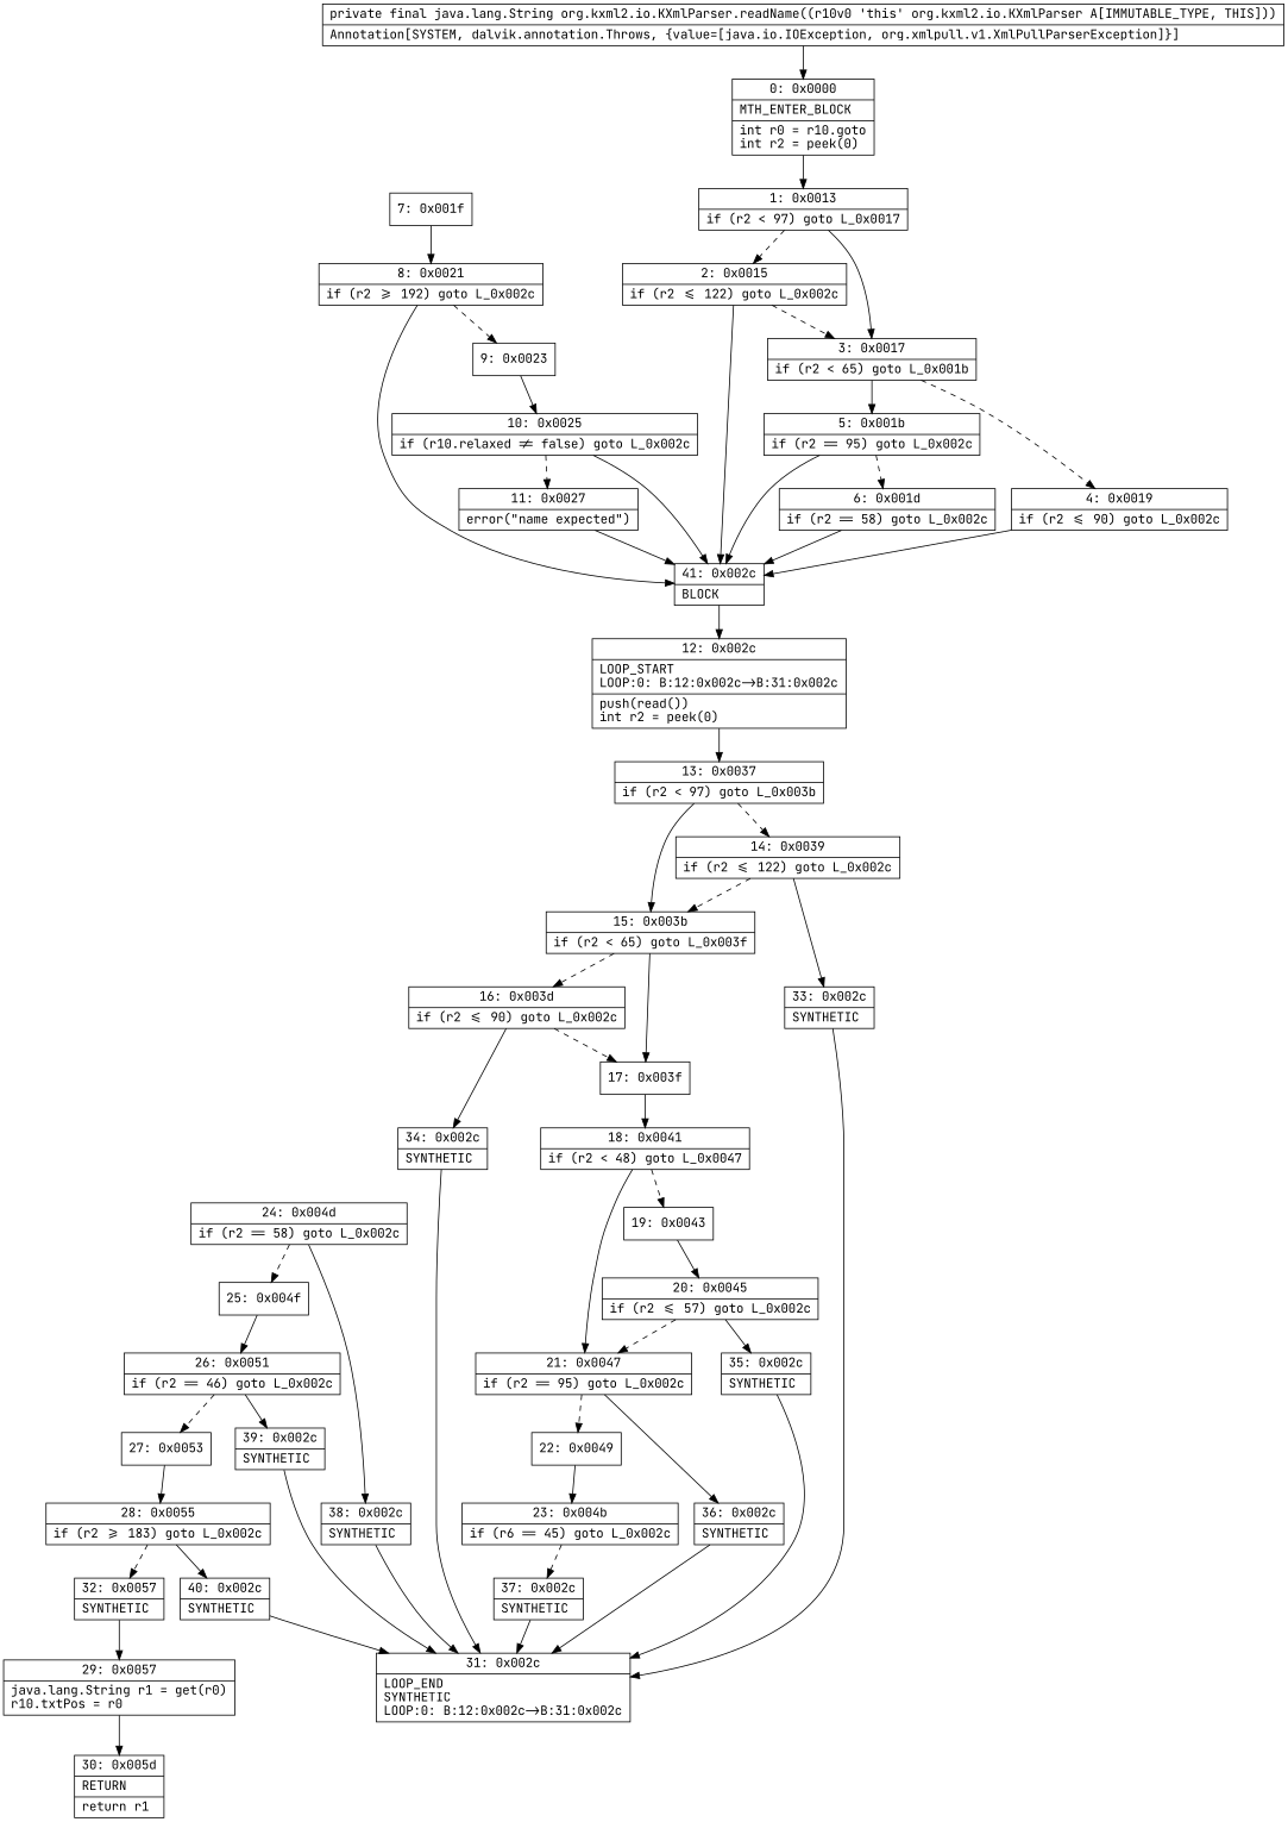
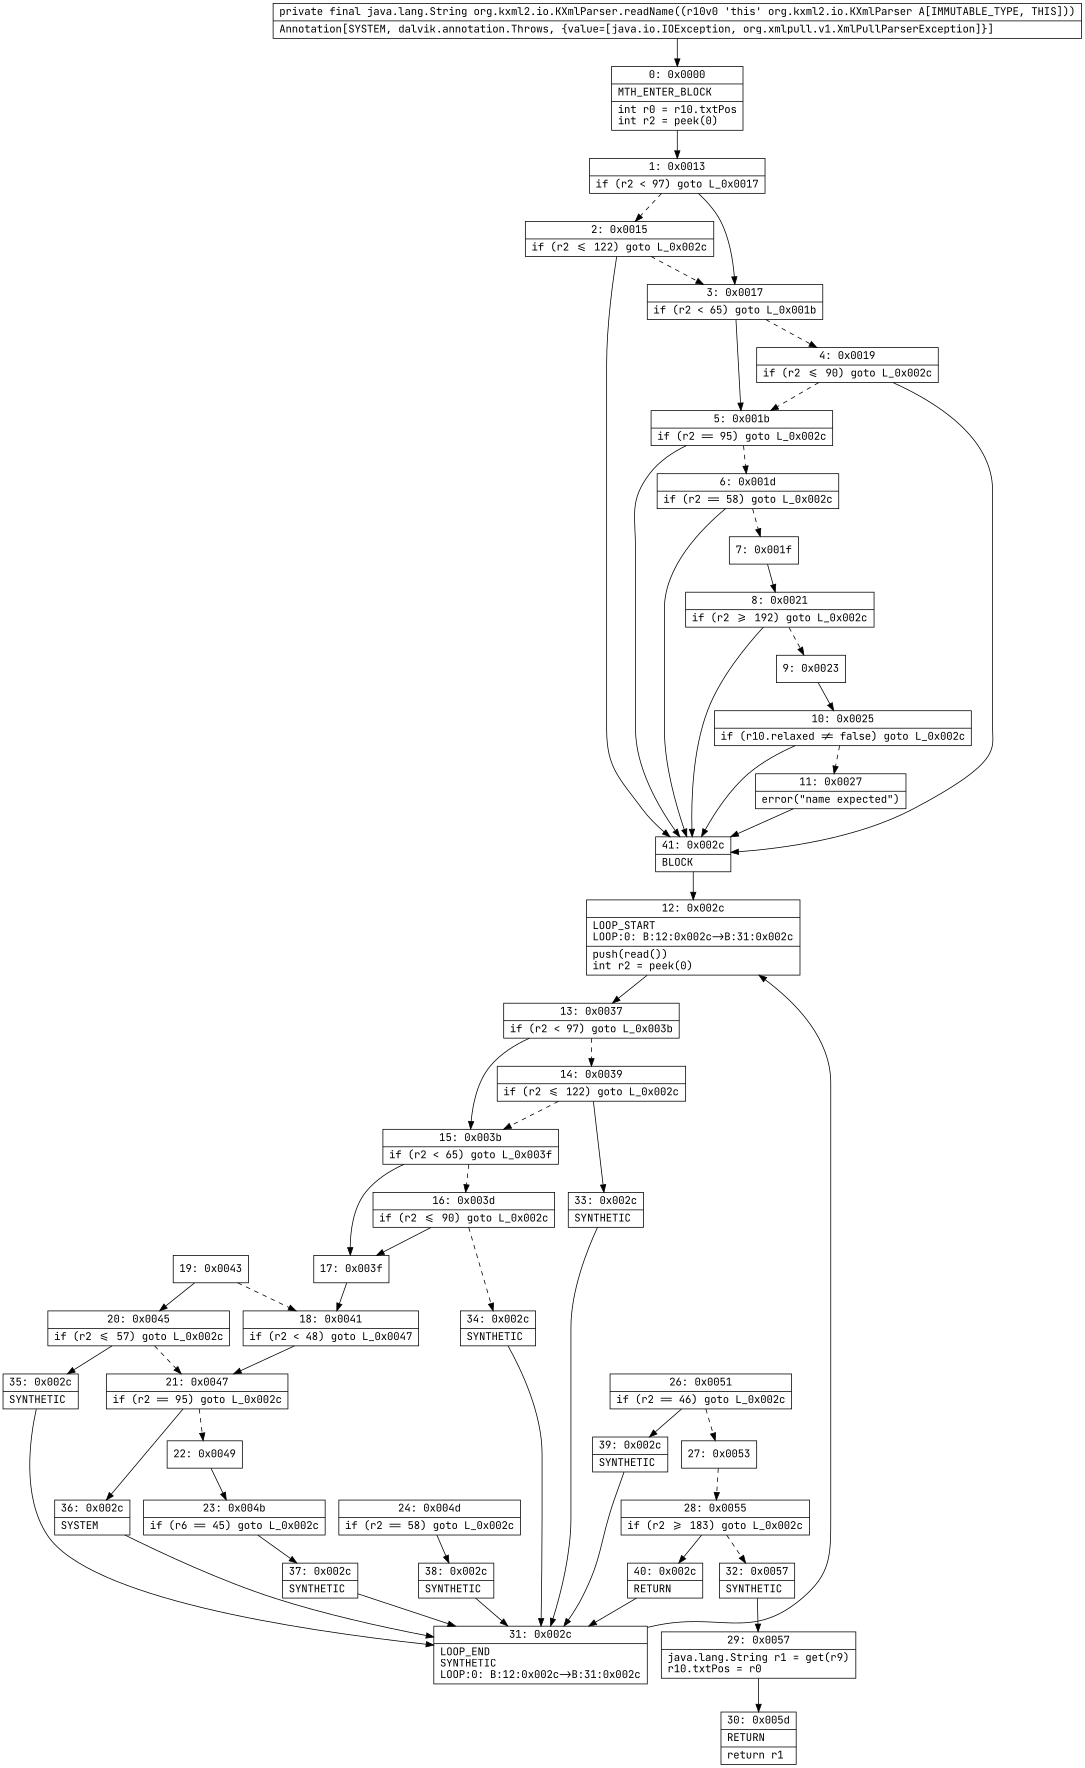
  digraph {
    fontname="JetBrains Mono"
    node [fontname="JetBrains Mono" shape=record]
    edge [fontname="JetBrains Mono"]
-   n1 [label="{0\:\ 0x0000|MTH_ENTER_BLOCK\l|int r0 = r10.goto\lint r2 = peek(0)\l}"]
+   n1 [label="{0\:\ 0x0000|MTH_ENTER_BLOCK\l|int r0 = r10.txtPos\lint r2 = peek(0)\l}"]
    n2 [label="{1\:\ 0x0013|if (r2 \< 97) goto L_0x0017\l}"]
    n3 [label="{2\:\ 0x0015|if (r2 \<= 122) goto L_0x002c\l}"]
    n4 [label="{3\:\ 0x0017|if (r2 \< 65) goto L_0x001b\l}"]
    n5 [label="{41\:\ 0x002c|BLOCK\l}"]
    n6 [label="{4\:\ 0x0019|if (r2 \<= 90) goto L_0x002c\l}"]
    n7 [label="{5\:\ 0x001b|if (r2 == 95) goto L_0x002c\l}"]
    n8 [label="{12\:\ 0x002c|LOOP_START\lLOOP:0: B:12:0x002c\-\>B:31:0x002c\l|push(read())\lint r2 = peek(0)\l}"]
    n9 [label="{6\:\ 0x001d|if (r2 == 58) goto L_0x002c\l}"]
    n10 [label="{7\:\ 0x001f}"]
    n11 [label="{8\:\ 0x0021|if (r2 \>= 192) goto L_0x002c\l}"]
    n12 [label="{9\:\ 0x0023}"]
    n13 [label="{10\:\ 0x0025|if (r10.relaxed != false) goto L_0x002c\l}"]
    n14 [label="{11\:\ 0x0027|error(\"name expected\")\l}"]
    n15 [label="{13\:\ 0x0037|if (r2 \< 97) goto L_0x003b\l}"]
    n16 [label="{14\:\ 0x0039|if (r2 \<= 122) goto L_0x002c\l}"]
    n17 [label="{15\:\ 0x003b|if (r2 \< 65) goto L_0x003f\l}"]
    n18 [label="{33\:\ 0x002c|SYNTHETIC\l}"]
    n19 [label="{16\:\ 0x003d|if (r2 \<= 90) goto L_0x002c\l}"]
    n20 [label="{17\:\ 0x003f}"]
    n21 [label="{31\:\ 0x002c|LOOP_END\lSYNTHETIC\lLOOP:0: B:12:0x002c\-\>B:31:0x002c\l}"]
    n22 [label="{34\:\ 0x002c|SYNTHETIC\l}"]
    n23 [label="{18\:\ 0x0041|if (r2 \< 48) goto L_0x0047\l}"]
    n24 [label="{19\:\ 0x0043}"]
    n25 [label="{21\:\ 0x0047|if (r2 == 95) goto L_0x002c\l}"]
    n26 [label="{20\:\ 0x0045|if (r2 \<= 57) goto L_0x002c\l}"]
    n27 [label="{22\:\ 0x0049}"]
-   n28 [label="{36\:\ 0x002c|SYNTHETIC\l}"]
+   n28 [label="{36\:\ 0x002c|SYSTEM\l}"]
    n29 [label="{35\:\ 0x002c|SYNTHETIC\l}"]
    n30 [label="{23\:\ 0x004b|if (r6 == 45) goto L_0x002c\l}"]
    n31 [label="{37\:\ 0x002c|SYNTHETIC\l}"]
    n32 [label="{24\:\ 0x004d|if (r2 == 58) goto L_0x002c\l}"]
-   n33 [label="{25\:\ 0x004f}"]
    n34 [label="{38\:\ 0x002c|SYNTHETIC\l}"]
    n35 [label="{26\:\ 0x0051|if (r2 == 46) goto L_0x002c\l}"]
    n36 [label="{27\:\ 0x0053}"]
    n37 [label="{39\:\ 0x002c|SYNTHETIC\l}"]
    n38 [label="{28\:\ 0x0055|if (r2 \>= 183) goto L_0x002c\l}"]
    n39 [label="{32\:\ 0x0057|SYNTHETIC\l}"]
-   n40 [label="{40\:\ 0x002c|SYNTHETIC\l}"]
-   n41 [label="{29\:\ 0x0057|java.lang.String r1 = get(r0)\lr10.txtPos = r0\l}"]
+   n40 [label="{40\:\ 0x002c|RETURN\l}"]
+   n41 [label="{29\:\ 0x0057|java.lang.String r1 = get(r9)\lr10.txtPos = r0\l}"]
    n42 [label="{30\:\ 0x005d|RETURN\l|return r1\l}"]
    n43 [label="{private final java.lang.String org.kxml2.io.KXmlParser.readName((r10v0 'this' org.kxml2.io.KXmlParser A[IMMUTABLE_TYPE, THIS]))  | Annotation[SYSTEM, dalvik.annotation.Throws, \{value=[java.io.IOException, org.xmlpull.v1.XmlPullParserException]\}]\l}"]
    n1 -> n2
    n2 -> n3 [style=dashed]
    n2 -> n4
    n3 -> n4 [style=dashed]
    n3 -> n5
    n4 -> n6 [style=dashed]
    n4 -> n7
    n5 -> n8
    n6 -> n5
+   n6 -> n7 [style=dashed]
    n7 -> n5
    n7 -> n9 [style=dashed]
    n8 -> n15
    n9 -> n5
+   n9 -> n10 [style=dashed]
    n10 -> n11
    n11 -> n5
    n11 -> n12 [style=dashed]
    n12 -> n13
    n13 -> n5
    n13 -> n14 [style=dashed]
    n14 -> n5
    n15 -> n16 [style=dashed]
    n15 -> n17
    n16 -> n17 [style=dashed]
    n16 -> n18
    n17 -> n19 [style=dashed]
    n17 -> n20
    n18 -> n21
-   n19 -> n20 [style=dashed]
-   n19 -> n22
+   n19 -> n20 [style=solid]
+   n19 -> n22 [style=dashed]
    n20 -> n23
+   n21 -> n8
    n22 -> n21
-   n23 -> n24 [style=dashed]
+   n24 -> n23 [style=dashed]
    n23 -> n25
    n24 -> n26
    n25 -> n27 [style=dashed]
    n25 -> n28
    n26 -> n25 [style=dashed]
    n26 -> n29
    n27 -> n30
    n28 -> n21
    n29 -> n21
-   n30 -> n31 [style=dashed]
+   n30 -> n31
    n31 -> n21
-   n32 -> n33 [style=dashed]
    n32 -> n34
-   n33 -> n35
    n34 -> n21
    n35 -> n36 [style=dashed]
    n35 -> n37
-   n36 -> n38
+   n36 -> n38 [style=dashed]
    n37 -> n21
    n38 -> n39 [style=dashed]
    n38 -> n40
    n39 -> n41
    n40 -> n21
    n41 -> n42
    n43 -> n1
  }
